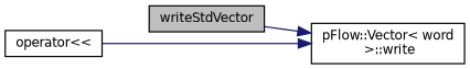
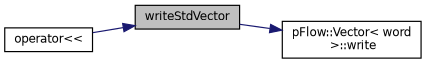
  digraph {
    rankdir=RL
    node [color=black fillcolor=white fontname=Helvetica fontsize=10 shape=record style=filled]
    edge [color=midnightblue dir=back fontname=Helvetica fontsize=10 labelfontname=Helvetica labelfontsize=10 style=solid]
    n1 [fillcolor=grey75 fontcolor=black height=0.2 label=writeStdVector width=0.4]
    n2 [height=0.2 label="operator\<\<" width=0.4]
    n3 [height=0.2 label="pFlow::Vector\< word\l \>::write" width=0.4]
-   n3 -> n2
+   n1 -> n2
    n3 -> n1
  }
